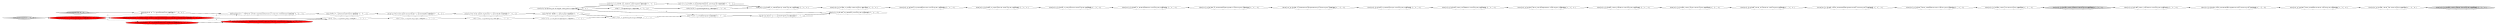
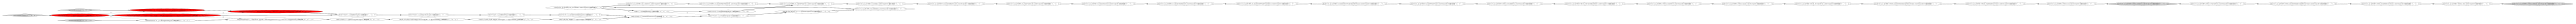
  digraph {
    rankdir=LR
    fontname="JetBrains Mono"
    node [fillcolor=white shape=ellipse style=filled fontname="JetBrains Mono"]
    edge [style=bold fontname="JetBrains Mono"]
    n1 [label="check(null,jp.get(RDF_rdfxml_disableShowDoctypeDeclaration.substring(15)))@@@35@@@['1', '1', '0']"]
    n2 [label="check(null,jp.get(RDF_rdfxml_showXmlDeclaration.substring(15)))@@@36@@@['1', '1', '0']"]
    n3 [label="AnnotationList al = c.getAnnotationList()@@@3@@@['0', '0', '1']"]
    n4 [label="RdfParserSession x = RdfParser.create().applyAnnotations(al,sr).build().createSession()@@@4@@@['0', '0', '1']"]
    n5 [fillcolor=lightgray label="noValuesSerializer['1', '0', '0']" shape=diamond]
    n6 [fillcolor=red label="AnnotationList al = b.getAnnotationList()@@@3@@@['1', '0', '0']"]
    n7 [label="check(null,jp.get(RDF_arp_iriRules.substring(15)))@@@14@@@['0', '0', '1']"]
    n8 [label="check(null,jp.get(RDF_n3_disableAbbrevBaseUri.substring(15)))@@@15@@@['0', '0', '1']"]
    n9 [label="check(null,jp.get(RDF_n3_indentProperty.substring(15)))@@@16@@@['1', '1', '1']"]
    n10 [label="check(null,jp.get(RDF_n3_minGap.substring(15)))@@@17@@@['1', '1', '1']"]
    n11 [label="check(null,jp.get(RDF_arp_embedding.substring(15)))@@@12@@@['1', '1', '1']"]
    n12 [label="check(null,jp.get(RDF_arp_errorMode.substring(15)))@@@13@@@['1', '1', '1']"]
    n13 [label="check(\"false\",x.isTrimWhitespace())@@@10@@@['1', '1', '1']"]
    n14 [label="Map<String,Object> jp = x.getJenaProperties()@@@11@@@['1', '1', '1']"]
    n15 [label="check(\"j:http://www.apache.org/juneau/\",x.getJuneauNs())@@@7@@@['0', '0', '1']"]
    n16 [label="check(\"RDF/XML-ABBREV\",x.getLanguage())@@@8@@@['0', '0', '1']"]
    n17 [label="check(null,jp.get(RDF_rdfxml_tab.substring(15)))@@@37@@@['1', '1', '0']"]
    n18 [label="check(\"\",x.getNamespaces())@@@14@@@['1', '1', '0']"]
    n19 [label="check(\"true\",x.isUseXmlNamespaces())@@@15@@@['1', '1', '0']"]
    n20 [label="check(null,jp.get(RDF_n3_disableUseTripleQuotedStrings.substring(15)))@@@23@@@['1', '1', '1']"]
    n21 [label="check(null,jp.get(RDF_n3_widePropertyLen.substring(15)))@@@24@@@['1', '1', '1']"]
    n22 [label="check(null,jp.get(RDF_rdfxml_disableShowDoctypeDeclaration.substring(15)))@@@30@@@['1', '1', '1']"]
    n23 [label="check(null,jp.get(RDF_rdfxml_showXmlDeclaration.substring(15)))@@@31@@@['1', '1', '1']"]
    n24 [fillcolor=lightgray label="check(null,jp.get(RDF_rdfxml_xmlBase.substring(15)))@@@38@@@['1', '1', '0']"]
    n25 [label="check(null,jp.get(RDF_n3_subjectColumn.substring(15)))@@@20@@@['1', '1', '1']"]
    n26 [label="check(null,jp.get(RDF_n3_disableUseDoubles.substring(15)))@@@21@@@['1', '1', '1']"]
    n27 [label="check(null,jp.get(RDF_rdfxml_allowBadUris.substring(15)))@@@25@@@['1', '1', '1']"]
    n28 [label="check(null,jp.get(RDF_rdfxml_attributeQuoteChar.substring(15)))@@@26@@@['1', '1', '1']"]
    n29 [fillcolor=lightgray label="noAnnotationParser['0', '0', '1']" shape=diamond]
    n30 [label="check(\"DEFAULT\",x.getCollectionFormat())@@@5@@@['0', '0', '1']"]
    n31 [label="check(null,jp.get(RDF_n3_disableUsePropertySymbols.substring(15)))@@@22@@@['1', '1', '1']"]
    n32 [label="check(\"false\",x.isAddRootProp())@@@7@@@['1', '1', '0']"]
    n33 [label="check(\"true\",x.isAutoDetectNamespaces())@@@8@@@['1', '1', '0']"]
+   n34 [fillcolor=lightgray label="noValuesSerializer['0', '1', '0']" shape=diamond]
    n35 [fillcolor=red label="List<AnnotationWork> al = b.getAnnotationList().getWork(sr)@@@3@@@['0', '1', '0']"]
    n36 [label="check(null,jp.get(RDF_rdfxml_blockRules.substring(15)))@@@27@@@['1', '1', '1']"]
    n37 [label="check(\"false\",x.isLooseCollections())@@@9@@@['1', '1', '1']"]
    n38 [label="check(null,jp.get(RDF_n3_disableObjectLists.substring(15)))@@@18@@@['1', '1', '1']"]
    n39 [label="check(\"false\",x.isAddBeanTypes())@@@5@@@['1', '1', '0']"]
    n40 [label="check(\"false\",x.isAddLiteralTypes())@@@6@@@['1', '1', '0']"]
    n41 [label="check(\"jp:http://www.apache.org/juneaubp/\",x.getJuneauBpNs())@@@6@@@['0', '0', '1']"]
    n42 [label="check(null,jp.get(RDF_rdfxml_tab.substring(15)))@@@32@@@['1', '1', '1']"]
    n43 [fillcolor=lightgray label="check(null,jp.get(RDF_rdfxml_xmlBase.substring(15)))@@@33@@@['1', '1', '1']"]
    n44 [fillcolor=red label="RdfSerializerSession x = RdfSerializer.create().applyAnnotations(al,sr).build().createSession()@@@4@@@['1', '0', '0']"]
    n45 [label="check(null,jp.get(RDF_rdfxml_longId.substring(15)))@@@28@@@['1', '1', '1']"]
    n46 [label="check(null,jp.get(RDF_rdfxml_relativeUris.substring(15)))@@@29@@@['1', '1', '1']"]
    n47 [label="check(null,jp.get(RDF_n3_propertyColumn.substring(15)))@@@19@@@['1', '1', '1']"]
    n48 [fillcolor=red label="RdfSerializerSession x = RdfSerializer.create().apply(al).build().createSession()@@@4@@@['0', '1', '0']"]
    n49 [label="check(null,jp.get(RDF_rdfxml_relativeUris.substring(15)))@@@34@@@['1', '1', '0']"]
    n1 -> n2
    n2 -> n17
    n3 -> n4
    n4 -> n30
    n5 -> n6
    n6 -> n3 [label=0 style=dashed]
    n6 -> n35 [label=0 style=dashed]
    n6 -> n44
    n7 -> n8
    n8 -> n9
    n9 -> n10
    n10 -> n38
    n11 -> n12
    n12 -> n7
    n12 -> n18
    n13 -> n14
    n14 -> n11
    n15 -> n16
    n16 -> n37
    n17 -> n24
    n18 -> n13 [label=0 style=dashed]
    n18 -> n19
    n19 -> n9
    n20 -> n21
    n21 -> n27
    n22 -> n23
    n23 -> n42
    n25 -> n26
    n26 -> n31
    n27 -> n28
    n28 -> n36
    n29 -> n3
    n30 -> n41
    n31 -> n20
    n32 -> n33
    n33 -> n37
+   n34 -> n35
    n35 -> n48
    n36 -> n45
    n37 -> n13
    n38 -> n47
    n39 -> n40
    n40 -> n32
    n41 -> n15
    n42 -> n43
    n43 -> n49
    n44 -> n4 [label=0 style=dashed]
    n44 -> n39
    n44 -> n48 [label=0 style=dashed]
    n45 -> n46
    n46 -> n22
    n47 -> n25
    n48 -> n39
    n49 -> n1
  }
